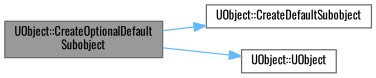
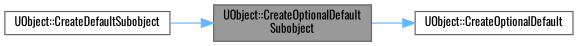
  digraph {
    fontname=Oswald
    rankdir=LR
    node [color=grey40 fillcolor=white fontname=Oswald fontsize=10 shape=box style=filled]
    edge [color=steelblue1 fontname=Oswald fontsize=10 labelfontname=Helvetica labelfontsize=10 style=solid]
    n1 [color=gray40 fillcolor=grey60 fontcolor=black height=0.2 label="UObject::CreateOptionalDefault\lSubobject" width=0.4]
    n2 [height=0.2 label="UObject::CreateDefaultSubobject" width=0.4]
-   n3 [height=0.2 label="UObject::UObject" width=0.4]
-   n1 -> n2
+   n3 [height=0.2 label="UObject::CreateOptionalDefault" width=0.4]
+   n2 -> n1
    n1 -> n3
  }
